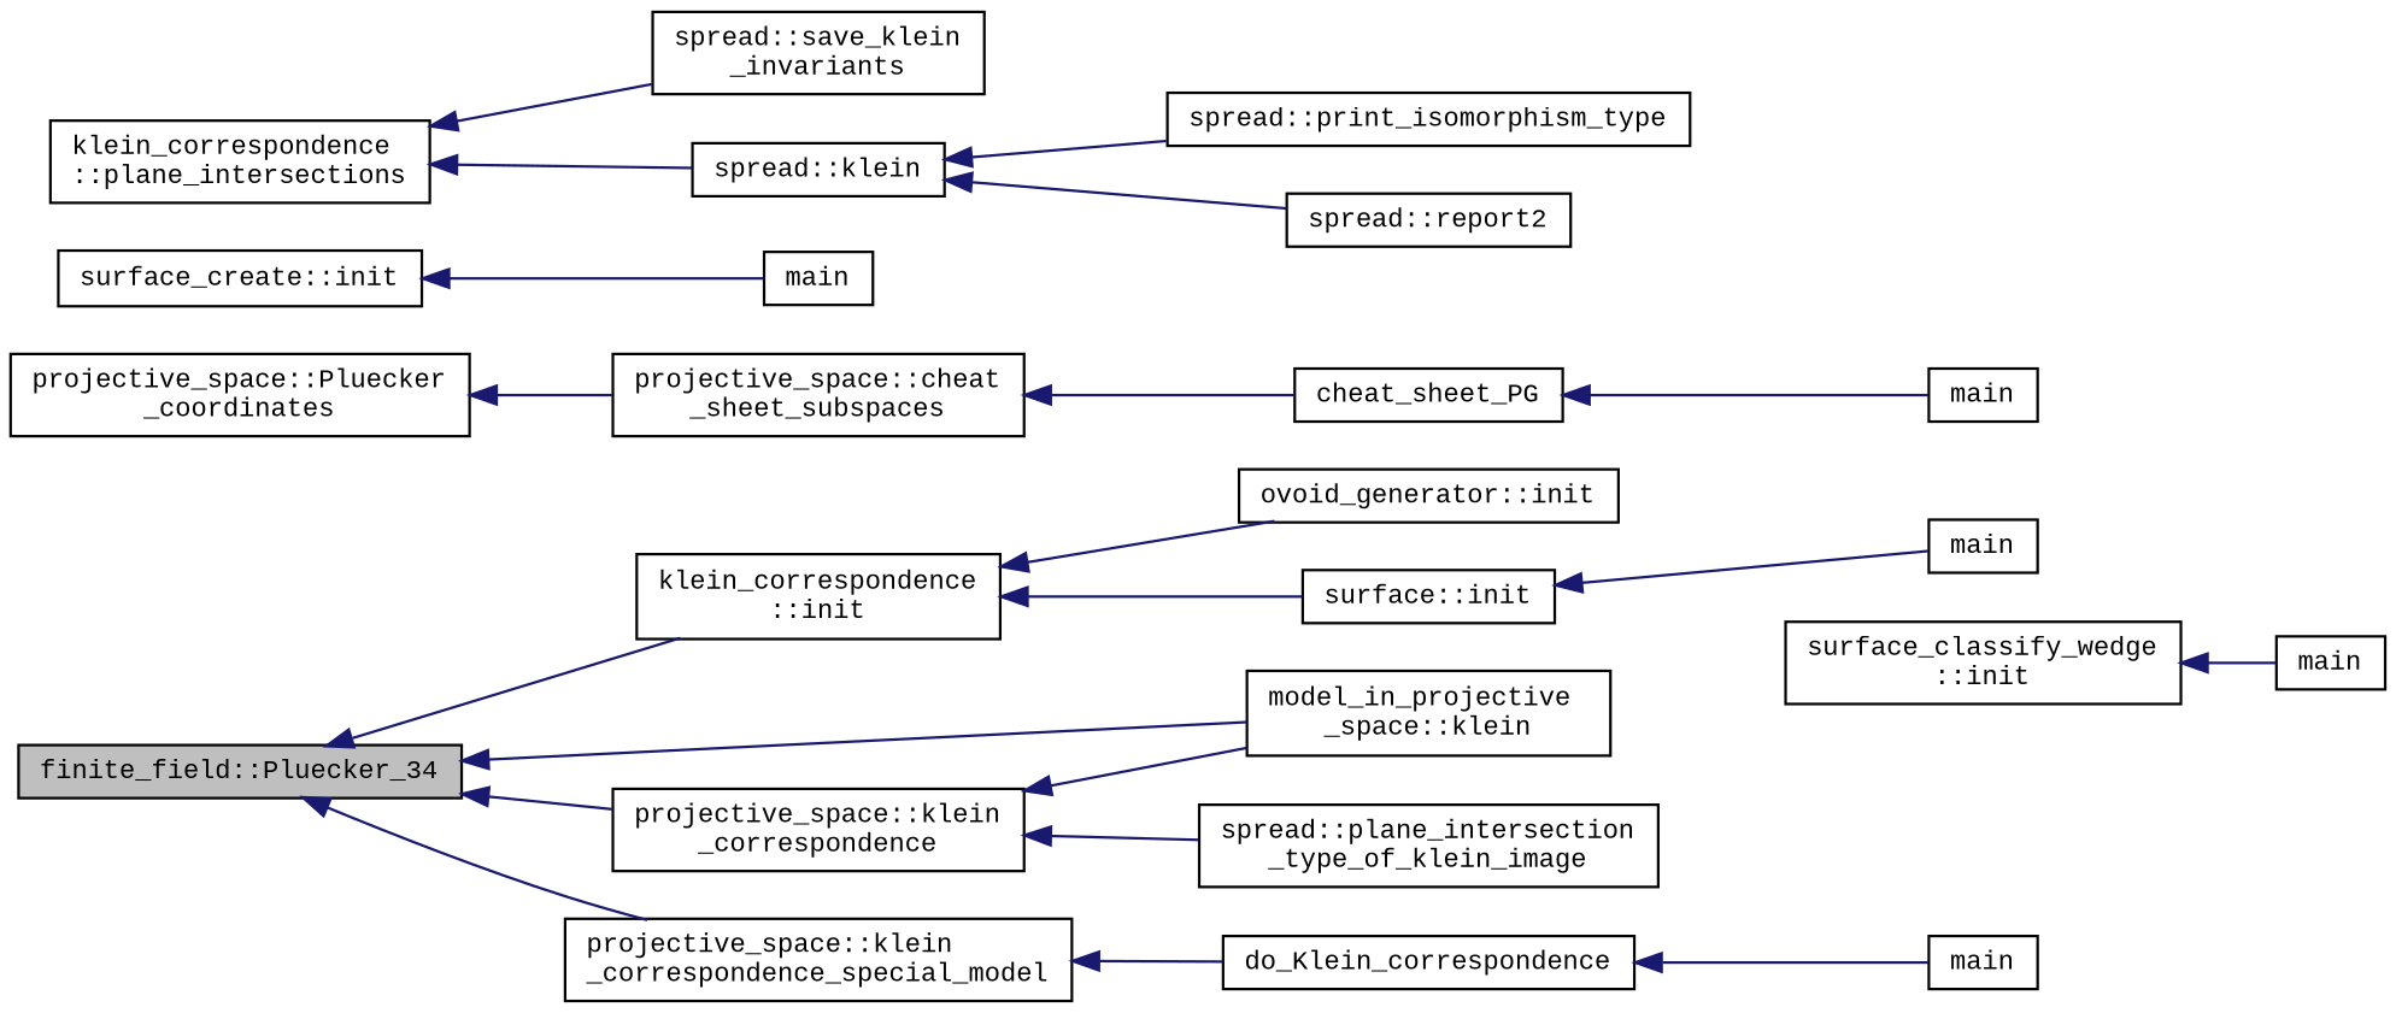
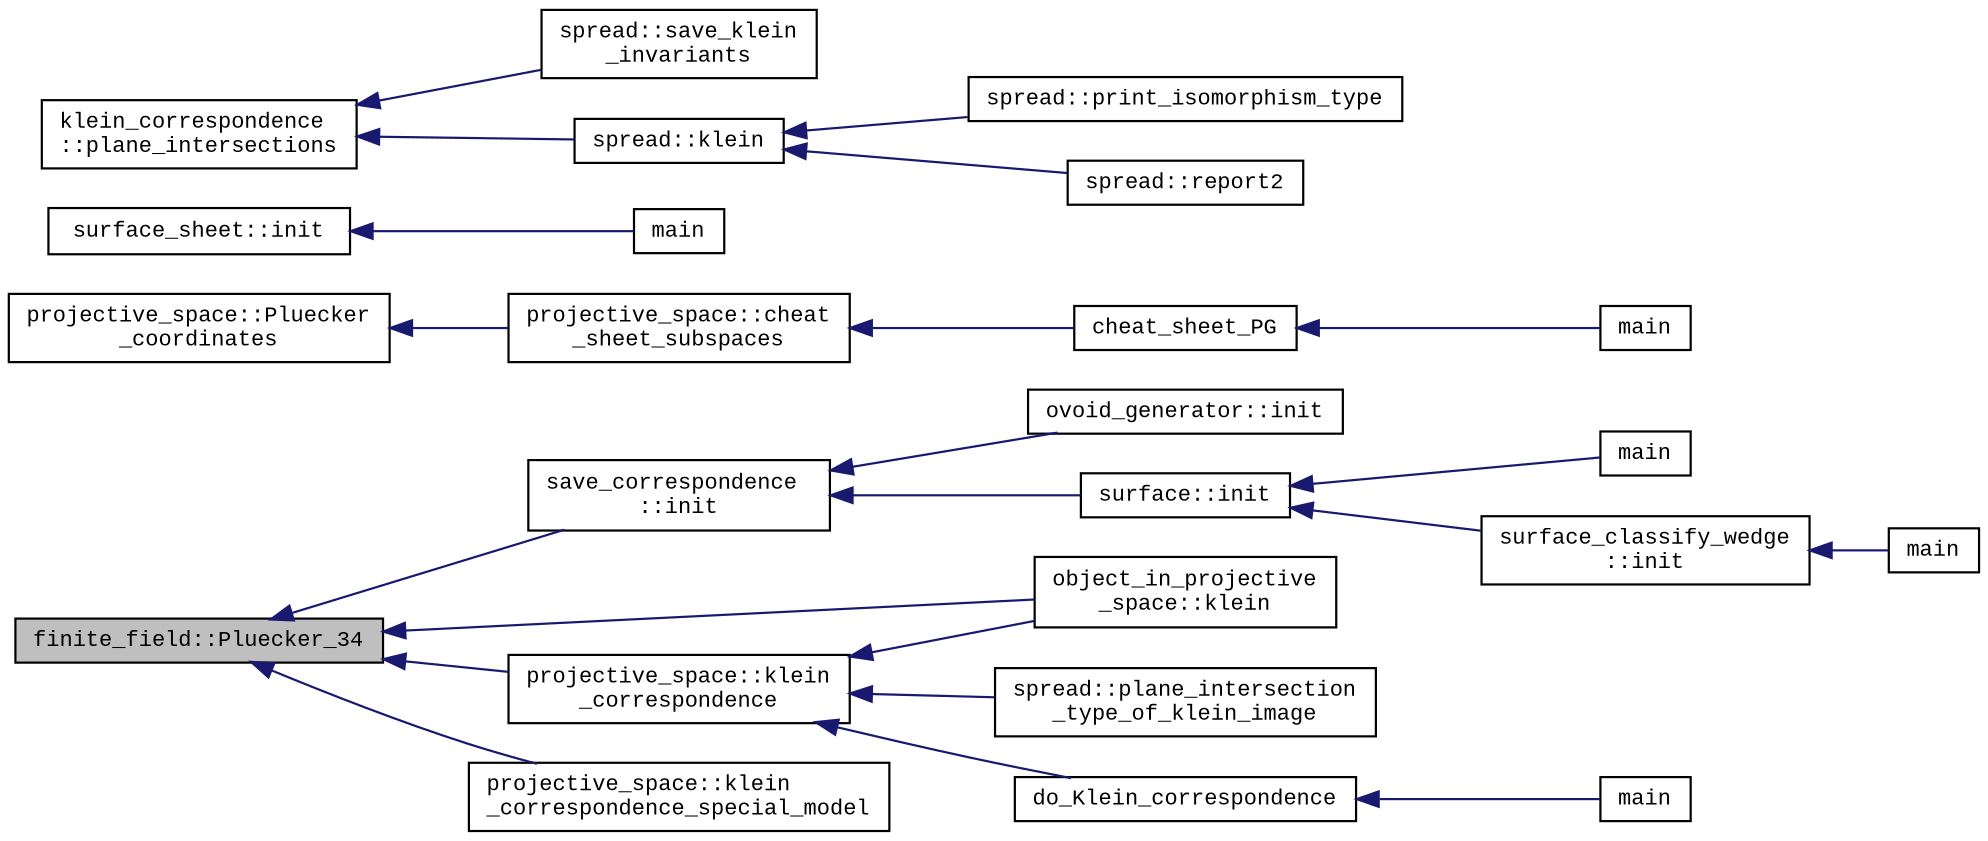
  digraph {
    fontname="Liberation Mono"
    rankdir=LR
    node [color=black fillcolor=white fontname="Liberation Mono" fontsize=10 shape=record style=filled]
    edge [color=midnightblue dir=back fontname="Liberation Mono" fontsize=10 labelfontname=Helvetica labelfontsize=10 style=solid]
    n1 [fillcolor=grey75 fontcolor=black height=0.2 label="finite_field::Pluecker_34" width=0.4]
-   n2 [height=0.2 label="klein_correspondence\l::init" width=0.4]
+   n2 [height=0.2 label="save_correspondence\l::init" width=0.4]
    n3 [height=0.2 label="projective_space::klein\l_correspondence" width=0.4]
    n4 [height=0.2 label="projective_space::klein\l_correspondence_special_model" width=0.4]
-   n5 [height=0.2 label="model_in_projective\l_space::klein" width=0.4]
+   n5 [height=0.2 label="object_in_projective\l_space::klein" width=0.4]
    n6 [height=0.2 label="ovoid_generator::init" width=0.4]
    n7 [height=0.2 label="surface::init" width=0.4]
    n8 [height=0.2 label=do_Klein_correspondence width=0.4]
    n9 [height=0.2 label="spread::plane_intersection\l_type_of_klein_image" width=0.4]
    n10 [height=0.2 label="projective_space::Pluecker\l_coordinates" width=0.4]
    n11 [height=0.2 label="projective_space::cheat\l_sheet_subspaces" width=0.4]
    n12 [height=0.2 label=main width=0.4]
    n13 [height=0.2 label="surface_classify_wedge\l::init" width=0.4]
    n14 [height=0.2 label=main width=0.4]
-   n15 [height=0.2 label="surface_create::init" width=0.4]
+   n15 [height=0.2 label="surface_sheet::init" width=0.4]
    n16 [height=0.2 label=main width=0.4]
    n17 [height=0.2 label=main width=0.4]
    n18 [height=0.2 label="klein_correspondence\l::plane_intersections" width=0.4]
    n19 [height=0.2 label="spread::save_klein\l_invariants" width=0.4]
    n20 [height=0.2 label="spread::klein" width=0.4]
    n21 [height=0.2 label="spread::print_isomorphism_type" width=0.4]
    n22 [height=0.2 label="spread::report2" width=0.4]
    n23 [height=0.2 label=cheat_sheet_PG width=0.4]
    n24 [height=0.2 label=main width=0.4]
    n1 -> n2
    n1 -> n3
    n1 -> n4
    n1 -> n5
    n2 -> n6
    n2 -> n7
    n3 -> n5
-   n4 -> n8
+   n3 -> n8
    n3 -> n9
    n7 -> n12
+   n7 -> n13
    n8 -> n17
    n10 -> n11
    n11 -> n23
    n13 -> n14
    n15 -> n16
    n18 -> n19
    n18 -> n20
    n20 -> n21
    n20 -> n22
    n23 -> n24
  }
